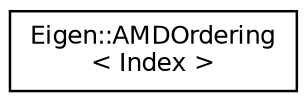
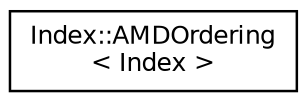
  digraph {
    rankdir=LR
-   n1 [color=black fillcolor=white fontname=Helvetica fontsize=10 height=0.2 label="Eigen::AMDOrdering\l\< Index \>" shape=record style=filled width=0.4]
+   n1 [color=black fillcolor=white fontname=Helvetica fontsize=10 height=0.2 label="Index::AMDOrdering\l\< Index \>" shape=record style=filled width=0.4]
  }
